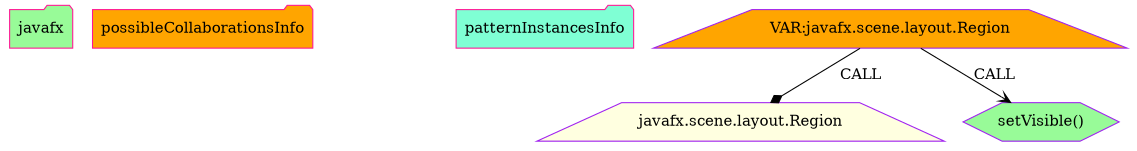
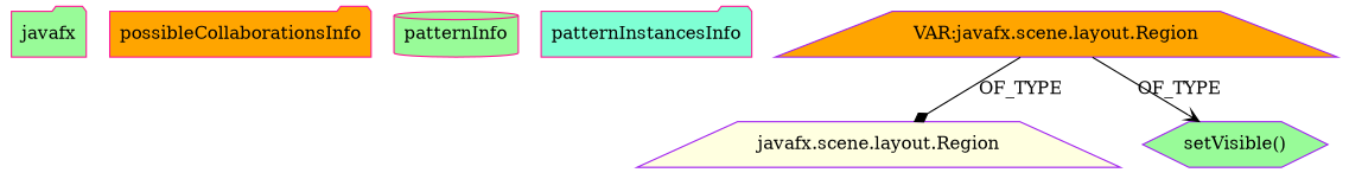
  digraph {
    node [color=deeppink fillcolor=palegreen shape=folder style=filled]
    n1 [category=pattern graphId=964 isAnonymous=false label=javafx possibleRelation=false]
    possibleCollaborationsInfo [fillcolor=orange]
+   patternInfo [frequency=2.0 patternRootClient=null shape=cylinder]
    patternInstancesInfo [0="dony1990-ProsDesktop~/dony1990-ProsDesktop/ProsDesktop-master/src/nicon/NiconDesktop/guifx/NiconImage/NiconImageFXMLController.java~NiconImageFXMLController~2548" 1="Cslice-Province~/Cslice-Province/Province-master/ProvincialMiner/src/Provincial_Miner/Gui2.java~Gui2~260" fillcolor=aquamarine]
    n5 [color=purple fillcolor=lightyellow isFrameworkType=false label="javafx.scene.layout.Region" shape=trapezium vertexType=FRAMEWORK_CLASS_TYPE]
    n6 [color=purple fillcolor=orange isFrameworkType=false label="VAR:javafx.scene.layout.Region" shape=trapezium vertexType=VARIABLE_EXPRESION]
    n7 [color=purple isFrameworkType=false label="setVisible()" shape=hexagon vertexType=INSIDE_CALL]
-   n6 -> n5 [arrowhead=diamond label=CALL]
-   n6 -> n7 [arrowhead=vee label=CALL]
+   n6 -> n5 [arrowhead=diamond label=OF_TYPE]
+   n6 -> n7 [arrowhead=vee label=OF_TYPE]
  }
